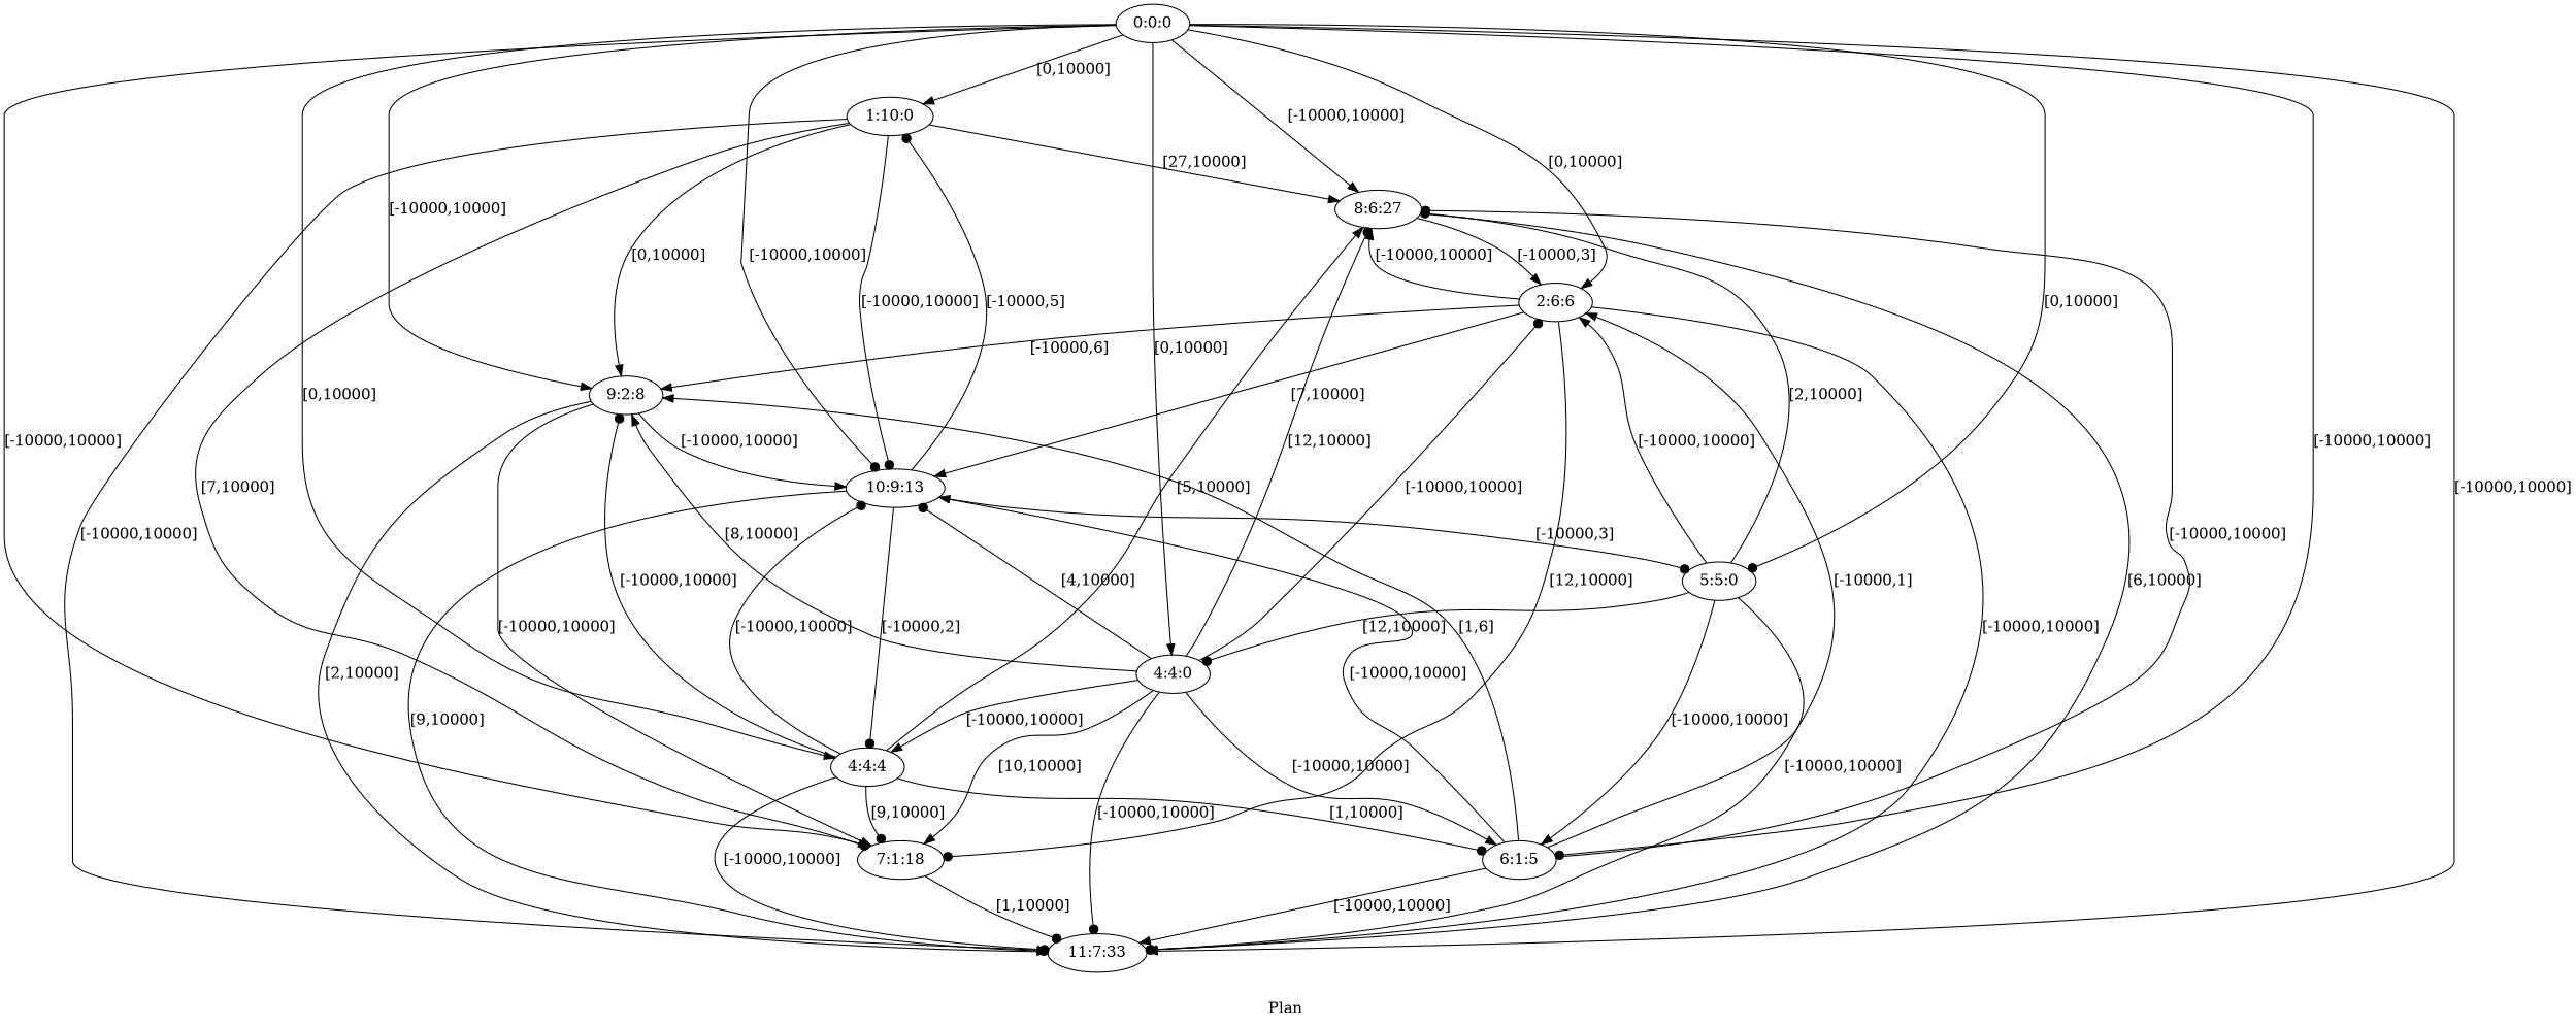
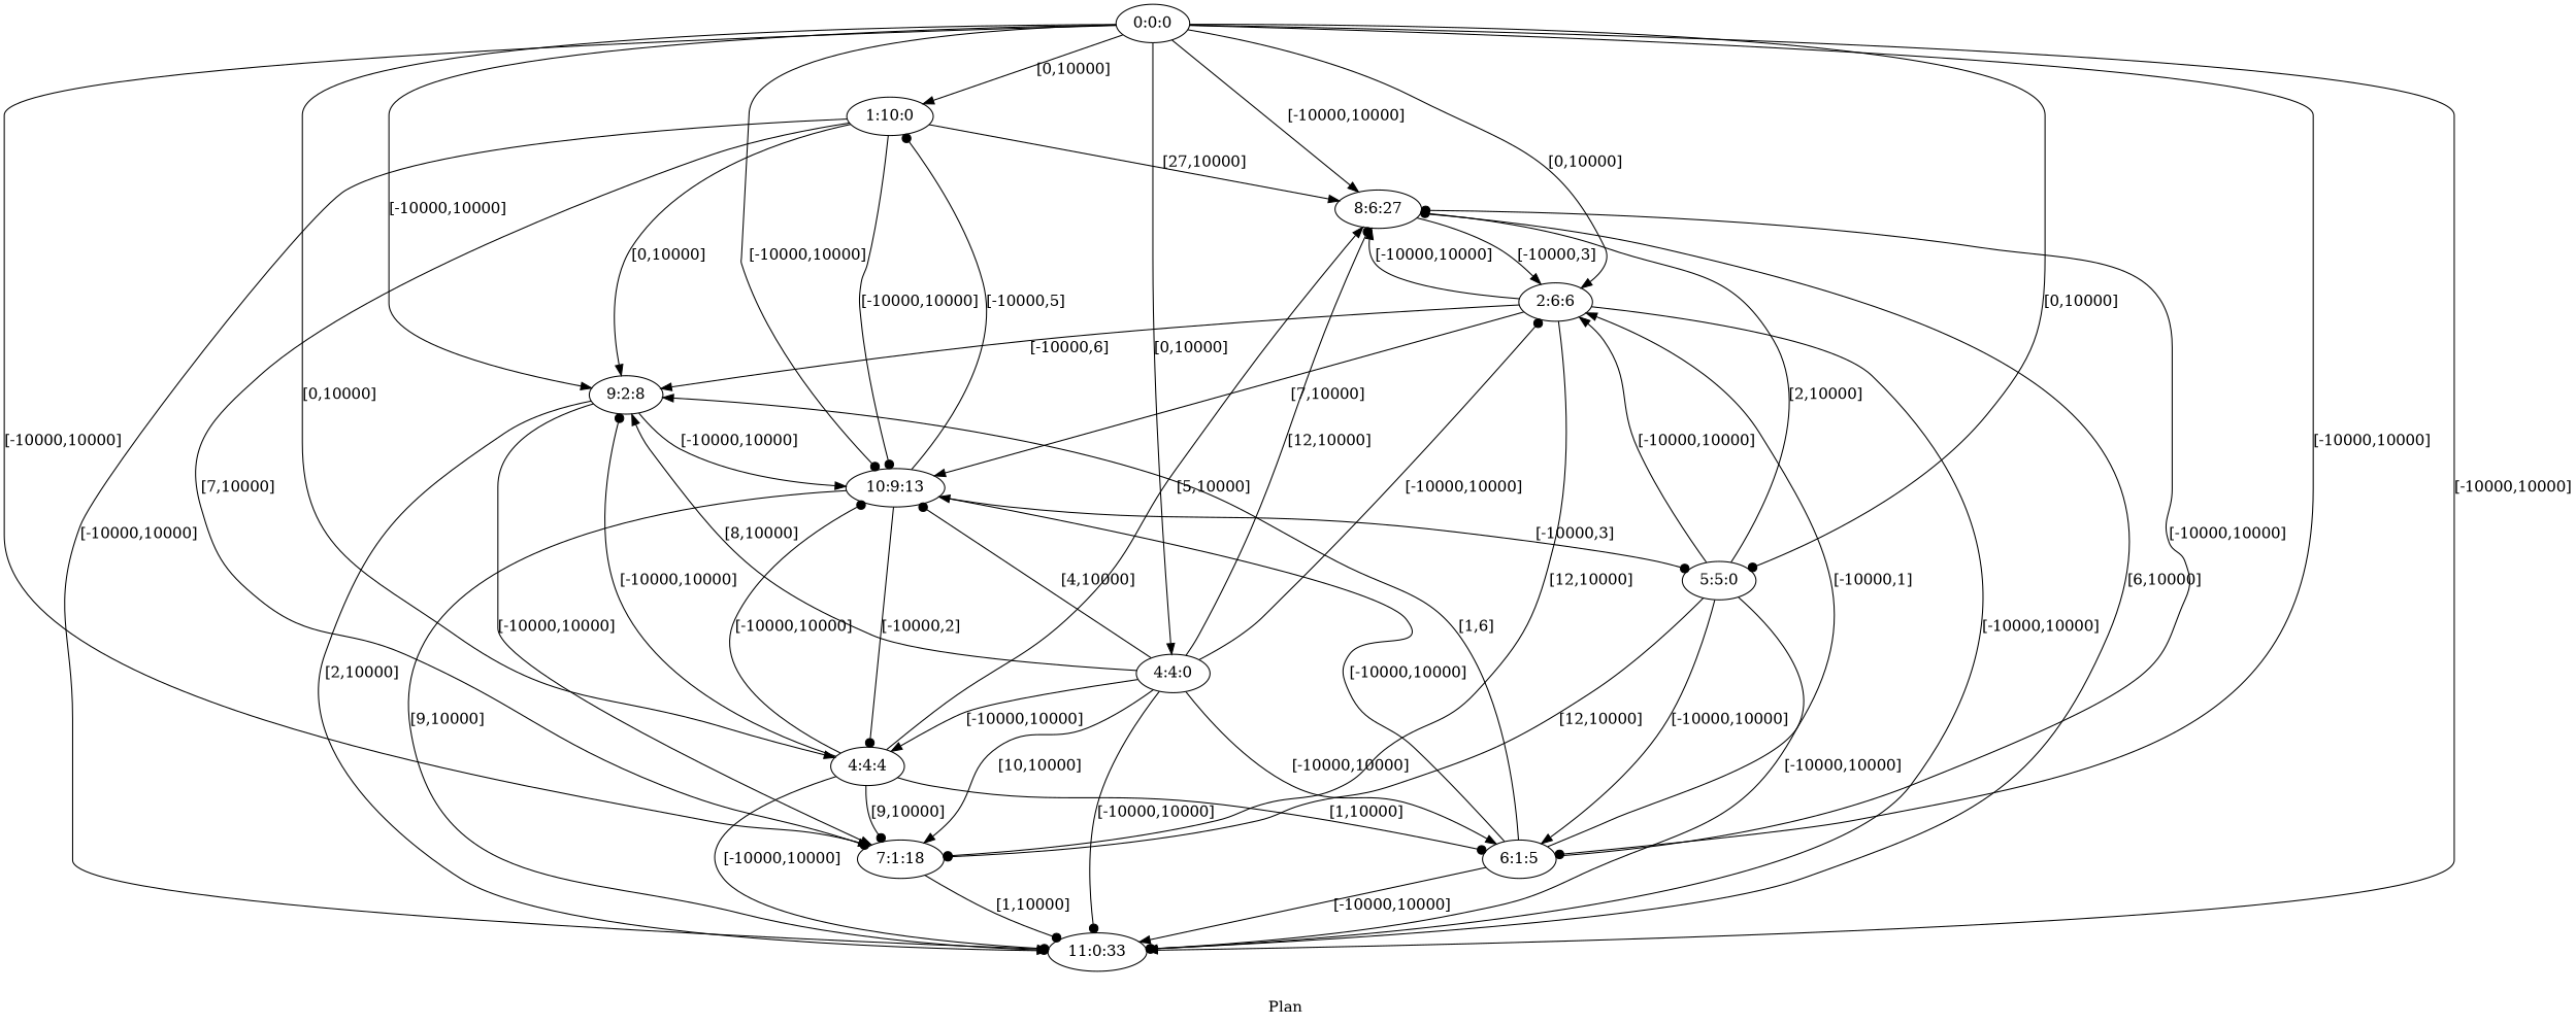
  digraph {
    fldt=0.949821
    label="Plan "
    nodesep=.45
    rankdir=TB
    edge [arrowhead=normal]
    "0:0:0"
    "1:10:0"
    "2:6:6"
    n4 [label="4:4:0"]
    "4:4:4"
    "5:5:0"
    "6:1:5"
    "7:1:18"
    "8:6:27"
    "9:2:8"
    "10:9:13"
-   "11:0:33" [label="11:7:33"]
+   "11:0:33"
    "0:0:0" -> "1:10:0" [label="[0,10000]"]
    "0:0:0" -> "2:6:6" [label="[0,10000]"]
    "0:0:0" -> n4 [label="[0,10000]"]
    "0:0:0" -> "4:4:4" [label="[0,10000]"]
    "0:0:0" -> "5:5:0" [arrowhead=dot label="[0,10000]"]
    "0:0:0" -> "6:1:5" [arrowhead=dot label="[-10000,10000]"]
    "0:0:0" -> "7:1:18" [label="[-10000,10000]"]
    "0:0:0" -> "8:6:27" [label="[-10000,10000]"]
    "0:0:0" -> "9:2:8" [label="[-10000,10000]"]
    "0:0:0" -> "10:9:13" [arrowhead=dot label="[-10000,10000]"]
    "0:0:0" -> "11:0:33" [label="[-10000,10000]"]
    "1:10:0" -> "7:1:18" [arrowhead=dot label="[7,10000]"]
    "1:10:0" -> "8:6:27" [label="[27,10000]"]
    "1:10:0" -> "9:2:8" [label="[0,10000]"]
    "1:10:0" -> "10:9:13" [arrowhead=dot label="[-10000,10000]"]
    "1:10:0" -> "11:0:33" [label="[-10000,10000]"]
    "2:6:6" -> "7:1:18" [arrowhead=dot label="[12,10000]"]
    "2:6:6" -> "8:6:27" [label="[-10000,10000]"]
    "2:6:6" -> "9:2:8" [label="[-10000,6]"]
    "2:6:6" -> "10:9:13" [label="[7,10000]"]
    "2:6:6" -> "11:0:33" [label="[-10000,10000]"]
    n4 -> "2:6:6" [arrowhead=dot label="[-10000,10000]"]
    n4 -> "4:4:4" [label="[-10000,10000]"]
    n4 -> "6:1:5" [label="[-10000,10000]"]
    n4 -> "7:1:18" [label="[10,10000]"]
    n4 -> "8:6:27" [arrowhead=dot label="[12,10000]"]
    n4 -> "9:2:8" [label="[8,10000]"]
    n4 -> "10:9:13" [arrowhead=dot label="[4,10000]"]
    n4 -> "11:0:33" [arrowhead=dot label="[-10000,10000]"]
    "4:4:4" -> "6:1:5" [arrowhead=dot label="[1,10000]"]
    "4:4:4" -> "7:1:18" [arrowhead=dot label="[9,10000]"]
    "4:4:4" -> "8:6:27" [label="[5,10000]"]
    "4:4:4" -> "9:2:8" [arrowhead=dot label="[-10000,10000]"]
    "4:4:4" -> "10:9:13" [arrowhead=dot label="[-10000,10000]"]
    "4:4:4" -> "11:0:33" [arrowhead=dot label="[-10000,10000]"]
    "5:5:0" -> "2:6:6" [label="[-10000,10000]"]
    "5:5:0" -> "6:1:5" [label="[-10000,10000]"]
-   "5:5:0" -> n4 [arrowhead=dot label="[12,10000]"]
+   "5:5:0" -> "7:1:18" [arrowhead=dot label="[12,10000]"]
    "5:5:0" -> "8:6:27" [arrowhead=dot label="[2,10000]"]
    "5:5:0" -> "11:0:33" [arrowhead=dot label="[-10000,10000]"]
    "6:1:5" -> "2:6:6" [label="[-10000,1]"]
    "6:1:5" -> "8:6:27" [arrowhead=dot label="[-10000,10000]"]
    "6:1:5" -> "9:2:8" [label="[1,6]"]
    "6:1:5" -> "10:9:13" [label="[-10000,10000]"]
    "6:1:5" -> "11:0:33" [label="[-10000,10000]"]
    "7:1:18" -> "11:0:33" [arrowhead=dot label="[1,10000]"]
    "8:6:27" -> "2:6:6" [label="[-10000,3]"]
    "8:6:27" -> "11:0:33" [arrowhead=dot label="[6,10000]"]
    "9:2:8" -> "7:1:18" [label="[-10000,10000]"]
    "9:2:8" -> "10:9:13" [label="[-10000,10000]"]
    "9:2:8" -> "11:0:33" [label="[2,10000]"]
    "10:9:13" -> "1:10:0" [arrowhead=dot label="[-10000,5]"]
    "10:9:13" -> "4:4:4" [arrowhead=dot label="[-10000,2]"]
    "10:9:13" -> "5:5:0" [arrowhead=dot label="[-10000,3]"]
    "10:9:13" -> "11:0:33" [arrowhead=dot label="[9,10000]"]
  }
